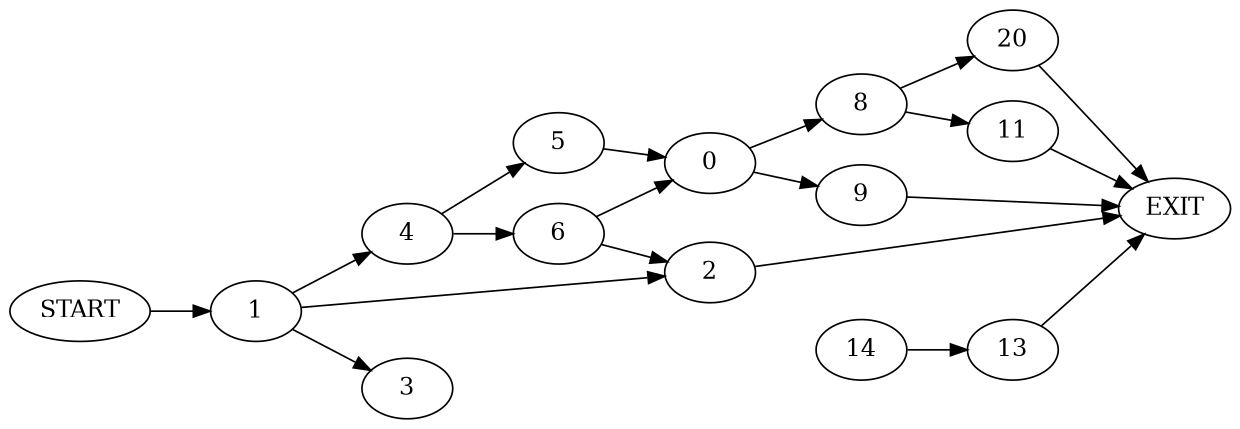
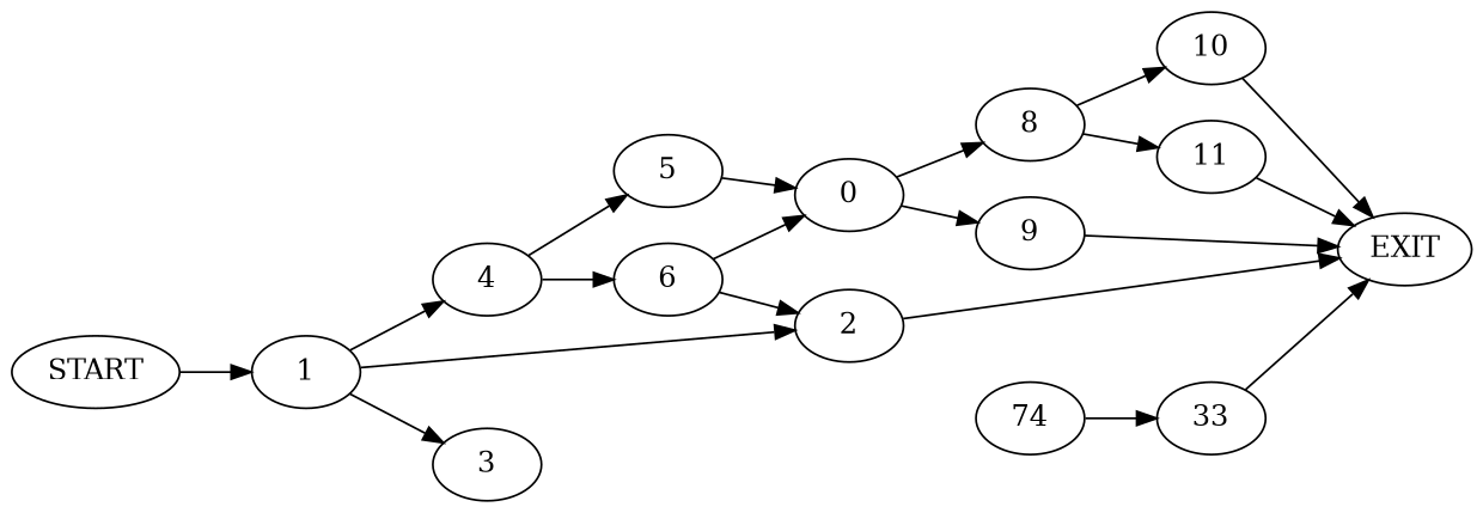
  digraph {
    rankdir=LR
    n1 [label=START]
    1
    4
    2
    3
    5
    6
    n8 [label=EXIT]
    n9 [label=0]
    8
    9
-   10 [label=20]
+   10
    11
-   13
-   14
+   13 [label=33]
+   14 [label=74]
    n1 -> 1
    1 -> 4
    1 -> 2
    1 -> 3
    4 -> 5
    4 -> 6
    2 -> n8
    5 -> n9
    6 -> 2
    6 -> n9
    n9 -> 8
    n9 -> 9
    8 -> 10
    8 -> 11
    9 -> n8
    10 -> n8
    11 -> n8
    13 -> n8
    14 -> 13
  }
